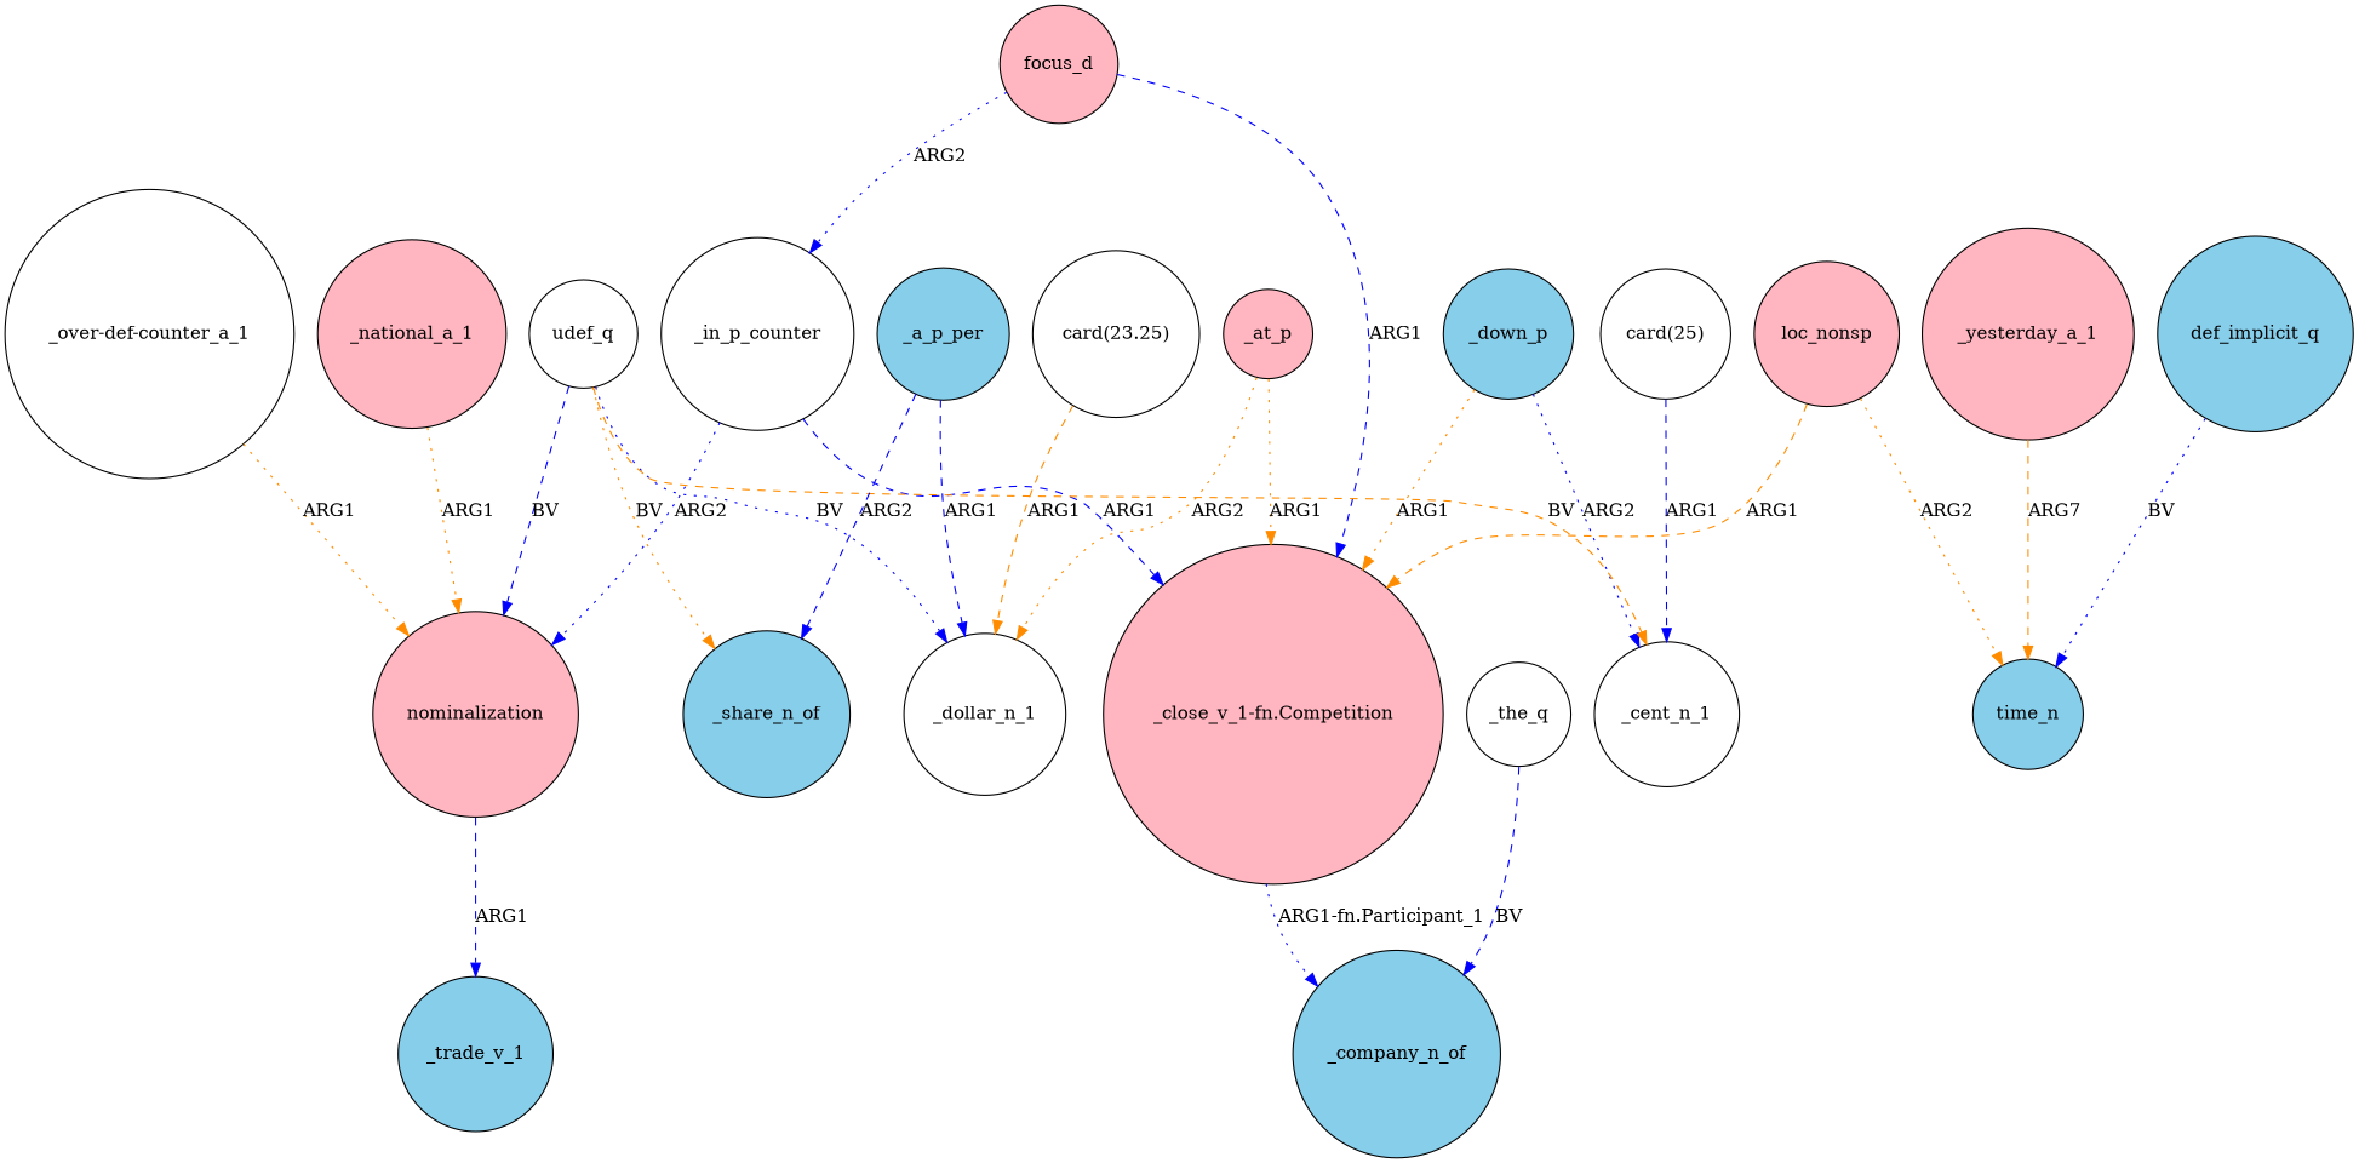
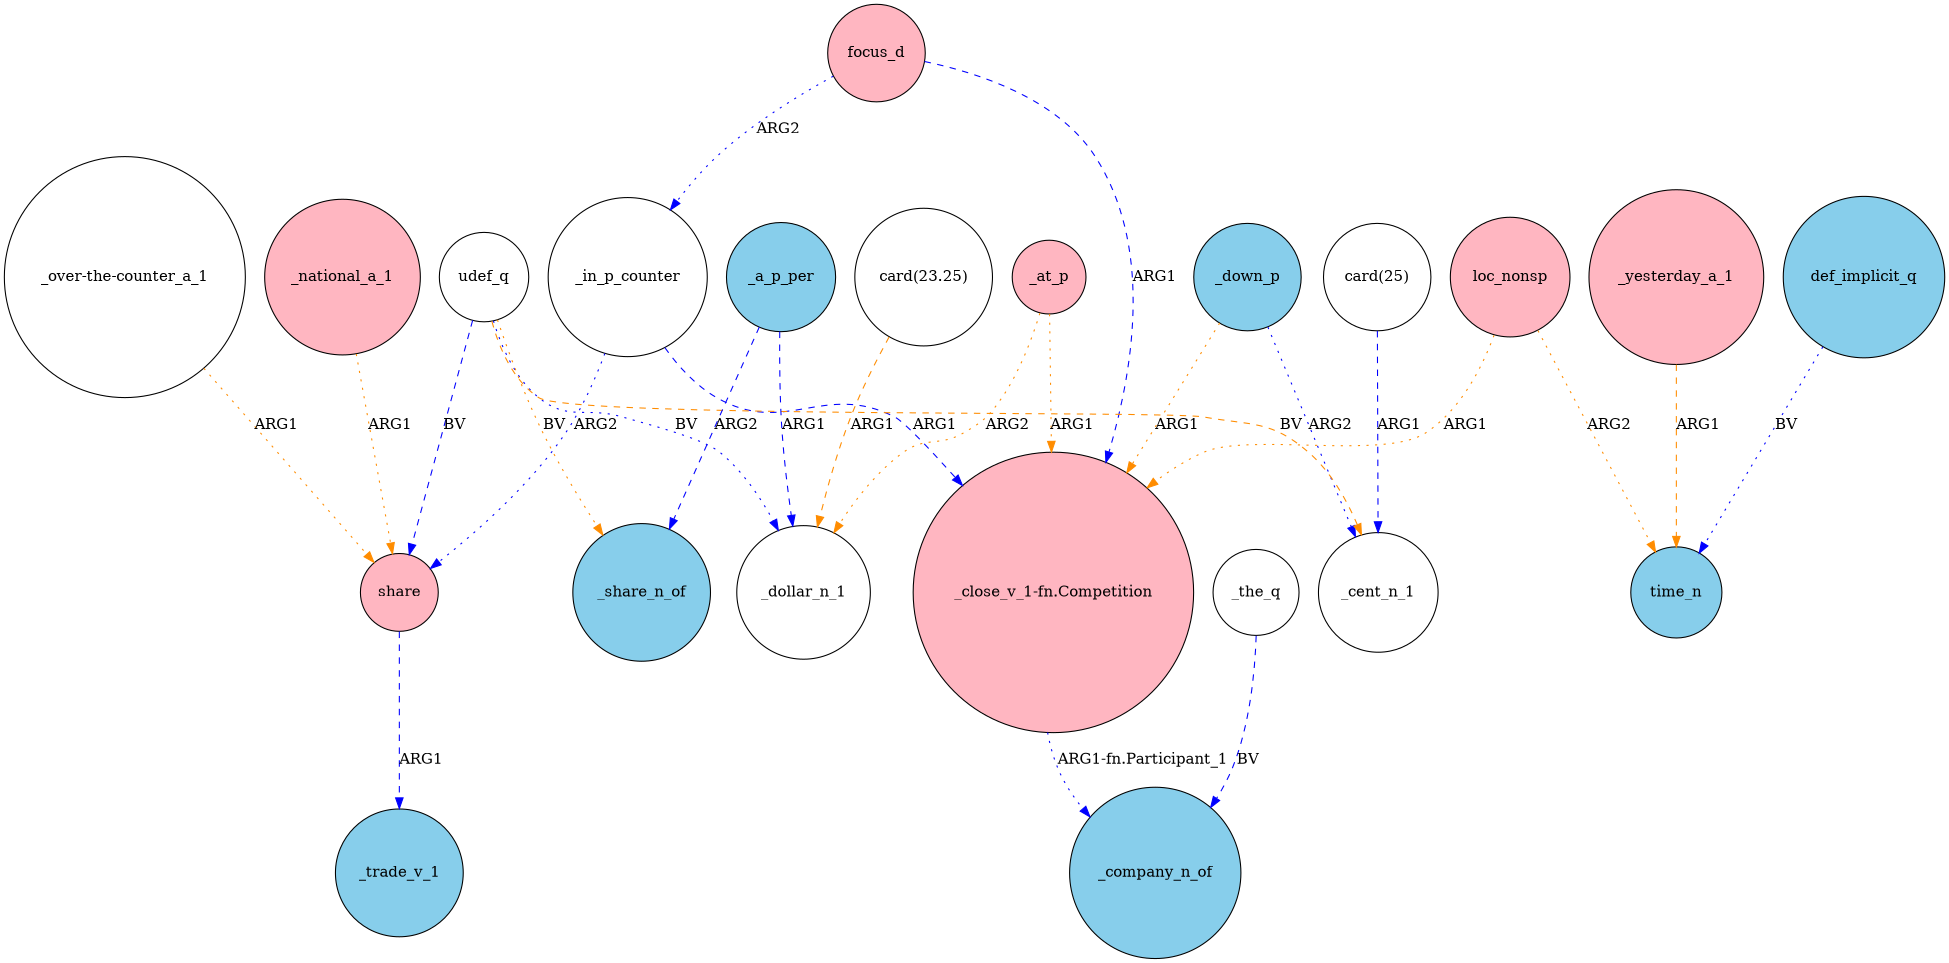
  digraph {
    node [fillcolor=white shape=circle style=filled]
    edge [color=blue style=dotted]
    n1 [label=_in_p_counter]
-   nominalization [fillcolor=lightpink]
+   nominalization [fillcolor=lightpink label=share]
    "_close_v_1-fn.Competition" [fillcolor=lightpink]
    _trade_v_1 [fillcolor=skyblue]
    _company_n_of [fillcolor=skyblue]
    focus_d [fillcolor=lightpink]
    loc_nonsp [fillcolor=lightpink]
    time_n [fillcolor=skyblue]
    _at_p [fillcolor=lightpink]
    _dollar_n_1
-   "_over-the-counter_a_1" [label="_over-def-counter_a_1"]
+   "_over-the-counter_a_1"
    _down_p [fillcolor=skyblue]
    _cent_n_1
    udef_q
    _share_n_of [fillcolor=skyblue]
    _yesterday_a_1 [fillcolor=lightpink]
    _a_p_per [fillcolor=skyblue]
    "card(23.25)"
    "card(25)"
    _national_a_1 [fillcolor=lightpink]
    _the_q
    def_implicit_q [fillcolor=skyblue]
    n1 -> nominalization [label=ARG2]
    n1 -> "_close_v_1-fn.Competition" [label=ARG1 style=dashed]
    nominalization -> _trade_v_1 [label=ARG1 style=dashed]
    "_close_v_1-fn.Competition" -> _company_n_of [label="ARG1-fn.Participant_1"]
    focus_d -> n1 [label=ARG2]
    focus_d -> "_close_v_1-fn.Competition" [label=ARG1 style=dashed]
-   loc_nonsp -> "_close_v_1-fn.Competition" [color=darkorange label=ARG1 style=dashed]
+   loc_nonsp -> "_close_v_1-fn.Competition" [color=darkorange label=ARG1]
    loc_nonsp -> time_n [color=darkorange label=ARG2]
    _at_p -> "_close_v_1-fn.Competition" [color=darkorange label=ARG1]
    _at_p -> _dollar_n_1 [color=darkorange label=ARG2]
    "_over-the-counter_a_1" -> nominalization [color=darkorange label=ARG1]
    _down_p -> "_close_v_1-fn.Competition" [color=darkorange label=ARG1]
    _down_p -> _cent_n_1 [label=ARG2]
    udef_q -> nominalization [label=BV style=dashed]
    udef_q -> _dollar_n_1 [label=BV]
    udef_q -> _cent_n_1 [color=darkorange label=BV style=dashed]
    udef_q -> _share_n_of [color=darkorange label=BV]
-   _yesterday_a_1 -> time_n [color=darkorange label=ARG7 style=dashed]
+   _yesterday_a_1 -> time_n [color=darkorange label=ARG1 style=dashed]
    _a_p_per -> _dollar_n_1 [label=ARG1 style=dashed]
    _a_p_per -> _share_n_of [label=ARG2 style=dashed]
    "card(23.25)" -> _dollar_n_1 [color=darkorange label=ARG1 style=dashed]
    "card(25)" -> _cent_n_1 [label=ARG1 style=dashed]
    _national_a_1 -> nominalization [color=darkorange label=ARG1]
    _the_q -> _company_n_of [label=BV style=dashed]
    def_implicit_q -> time_n [label=BV]
  }
